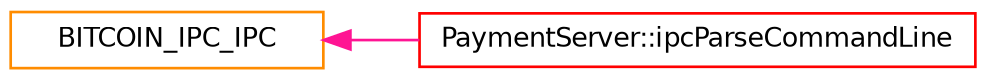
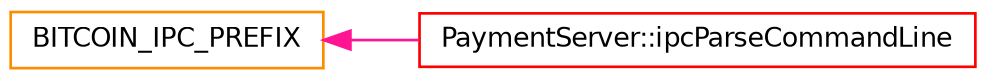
  digraph {
    rankdir=LR
    node [fillcolor=white fontname=Helvetica fontsize=10 shape=record style=filled]
-   n1 [color=darkorange fontcolor=black height=0.2 label=BITCOIN_IPC_IPC width=0.4]
+   n1 [color=darkorange fontcolor=black height=0.2 label=BITCOIN_IPC_PREFIX width=0.4]
    n2 [color=red height=0.2 label="PaymentServer::ipcParseCommandLine" width=0.4]
    n1 -> n2 [color=deeppink dir=back fontname=Helvetica fontsize=10 labelfontname=Helvetica labelfontsize=10 style=solid]
  }
